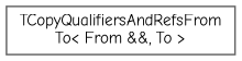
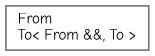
  digraph {
    rankdir=LR
    fontname="Comic Neue"
-   n1 [color=grey40 fillcolor=white fontname="Comic Neue" fontsize=10 height=0.2 label="TCopyQualifiersAndRefsFrom\lTo\< From &&, To \>" shape=box style=filled width=0.4]
+   n1 [color=grey40 fillcolor=white fontname="Comic Neue" fontsize=10 height=0.2 label="From\lTo\< From &&, To \>" shape=box style=filled width=0.4]
  }
